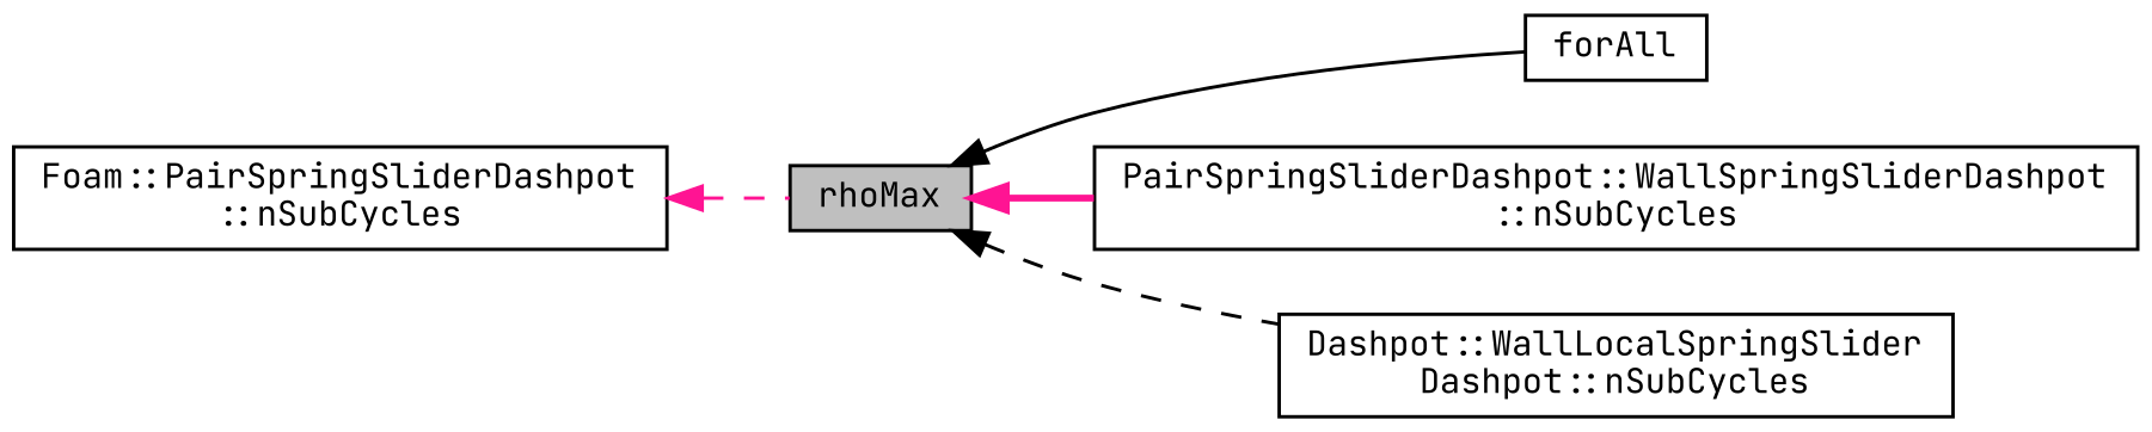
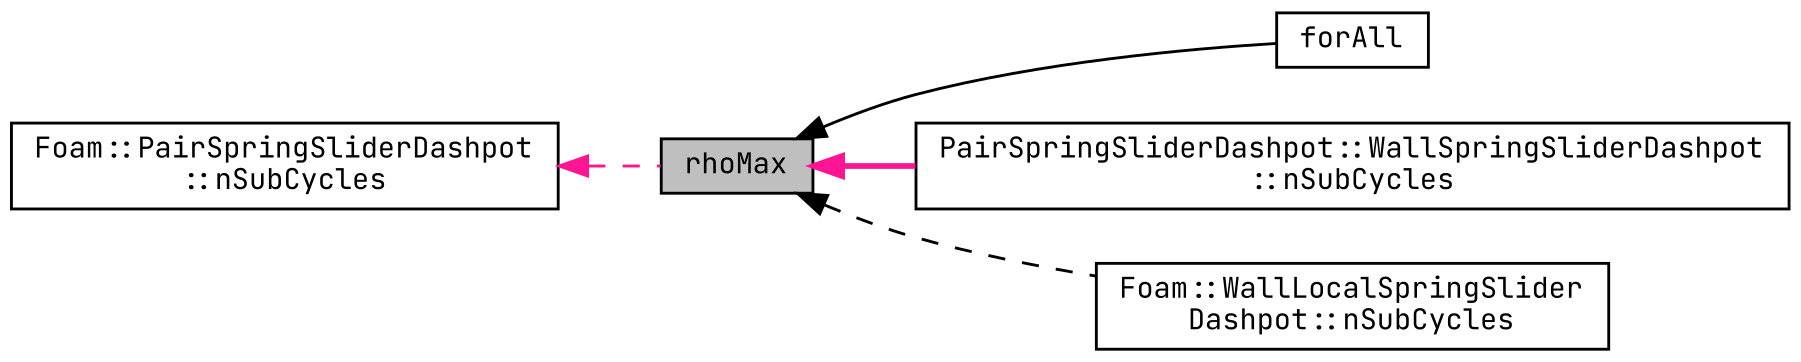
  digraph {
    fontname="JetBrains Mono"
    rankdir=LR
    node [color=black fontname="JetBrains Mono" fontsize=10 shape=record]
    edge [color=black dir=back fontname="JetBrains Mono" fontsize=10 labelfontname=Helvetica labelfontsize=10 style=dashed]
    n1 [fillcolor=grey75 fontcolor=black height=0.2 label=rhoMax style=filled width=0.4]
    n2 [height=0.2 label=forAll width=0.4]
    n3 [height=0.2 label="PairSpringSliderDashpot::WallSpringSliderDashpot\l::nSubCycles" width=0.4]
-   n4 [height=0.2 label="Dashpot::WallLocalSpringSlider\lDashpot::nSubCycles" width=0.4]
+   n4 [height=0.2 label="Foam::WallLocalSpringSlider\lDashpot::nSubCycles" width=0.4]
    n5 [height=0.2 label="Foam::PairSpringSliderDashpot\l::nSubCycles" width=0.4]
    n1 -> n2 [style=solid]
    n1 -> n3 [color=deeppink style=bold]
    n1 -> n4
    n5 -> n1 [color=deeppink]
  }
